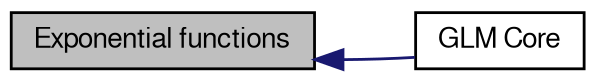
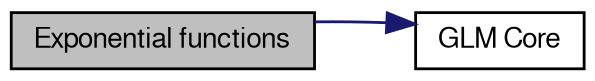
  digraph {
    rankdir=LR
    node [color=black fontname=FreeSans fontsize=10 shape=record]
    n1 [fillcolor=grey75 fontcolor=black height=0.2 label="Exponential functions" style=filled width=0.4]
    n2 [height=0.2 label="GLM Core" width=0.4]
-   n1 -> n2 [color=midnightblue dir=back fontname=FreeSans fontsize=8 labelfontname=FreeSans labelfontsize=8 shape=plaintext style=solid]
+   n2 -> n1 [color=midnightblue dir=back fontname=FreeSans fontsize=8 labelfontname=FreeSans labelfontsize=8 shape=plaintext style=solid]
  }
